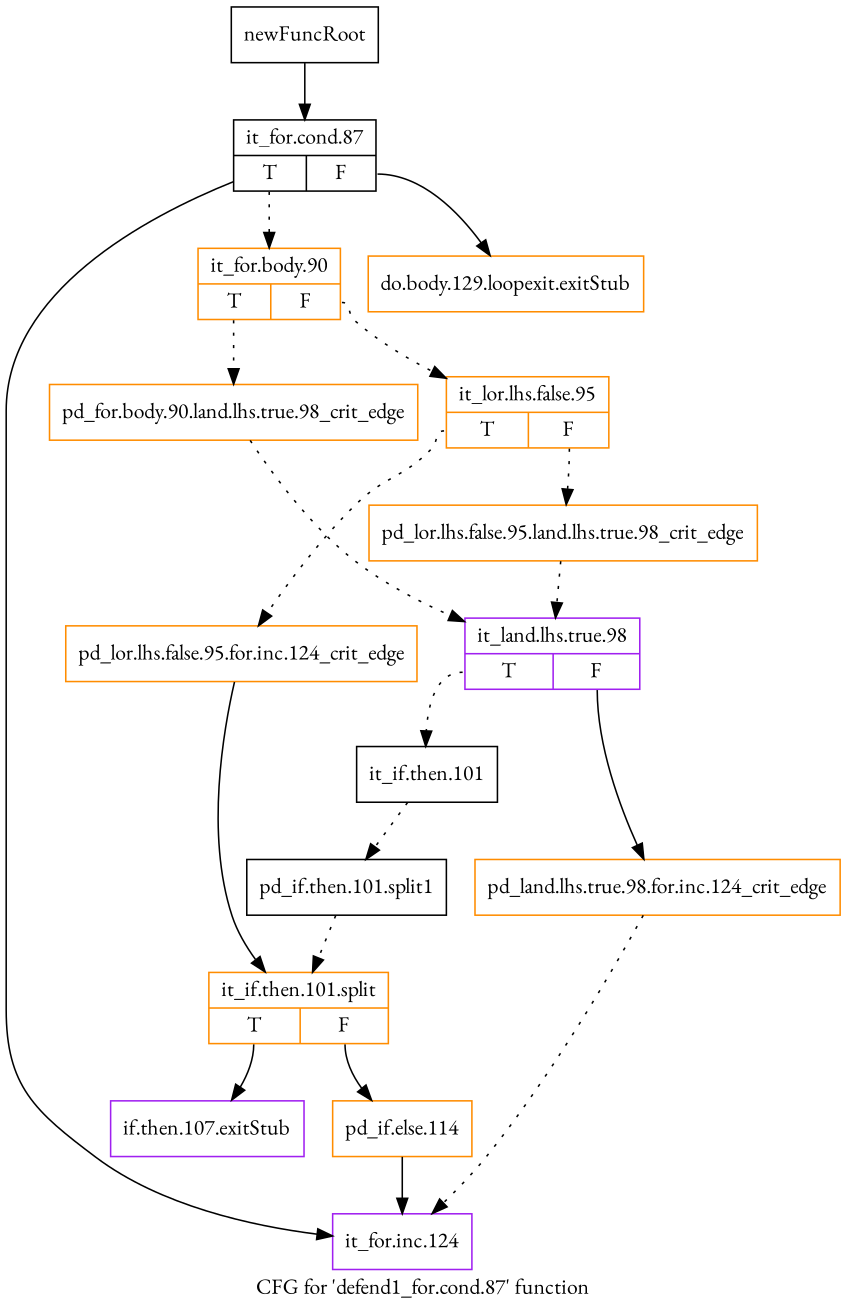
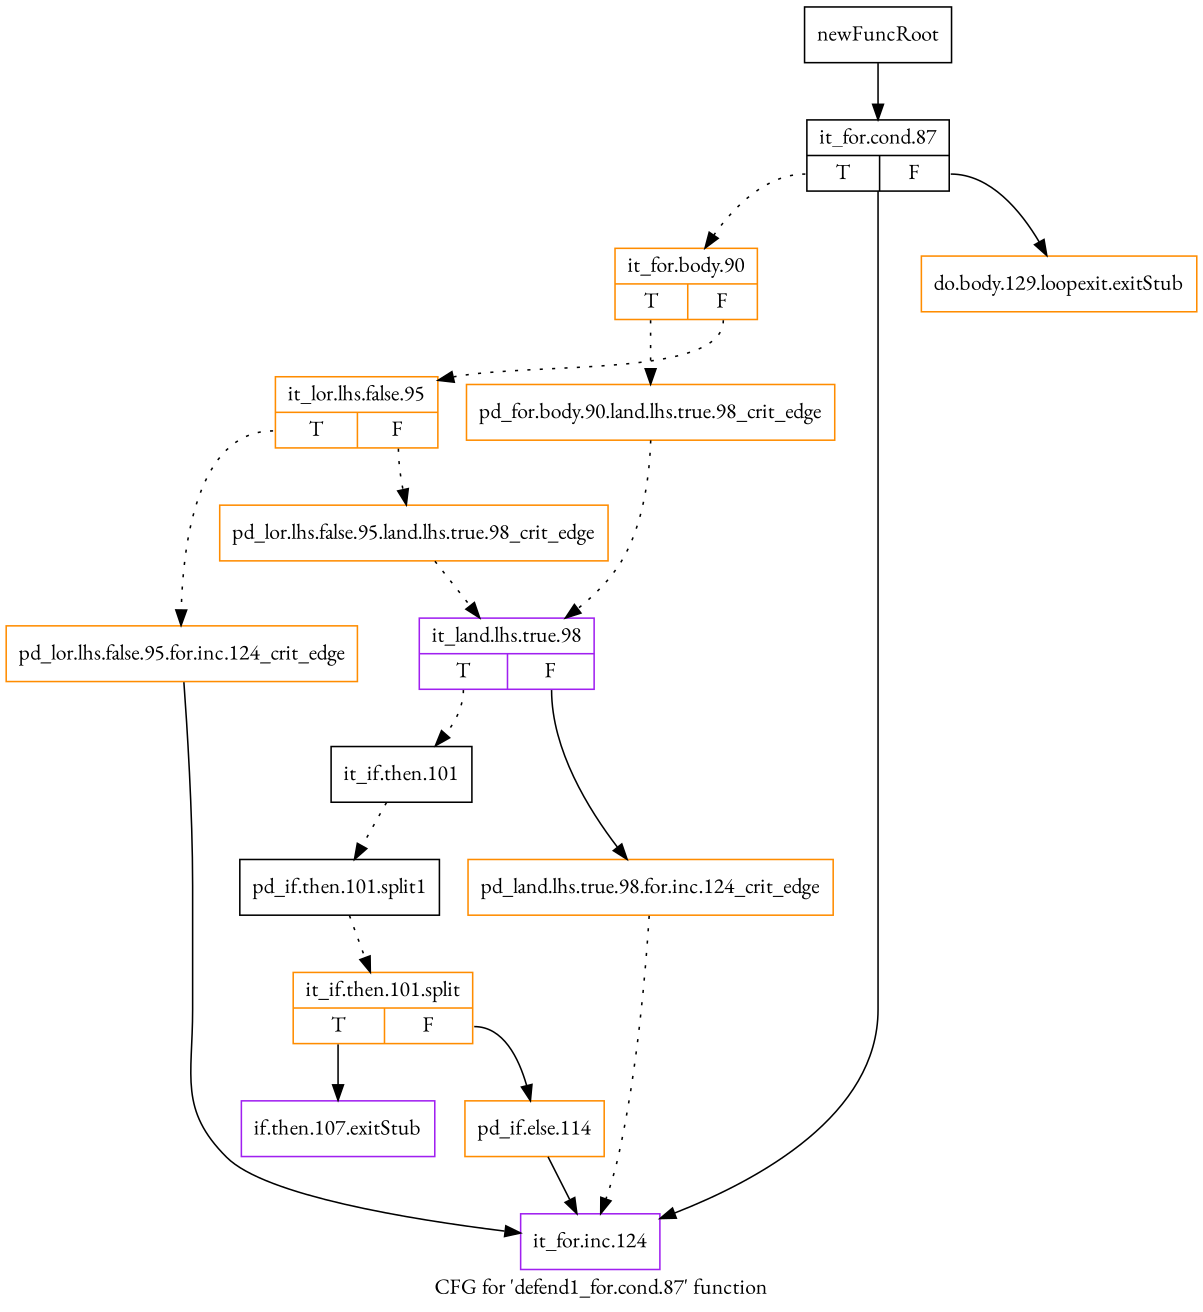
  digraph {
    fontname="EB Garamond"
    label="CFG for 'defend1_for.cond.87' function"
    node [color=darkorange fontname="EB Garamond" shape=record]
    edge [fontname="EB Garamond" style=dotted]
    n1 [color=black label="{newFuncRoot}"]
    n2 [color=black label="{it_for.cond.87|{<s0>T|<s1>F}}"]
    n3 [label="{do.body.129.loopexit.exitStub}"]
    n4 [label="{it_for.body.90|{<s0>T|<s1>F}}"]
    n5 [color=purple label="{it_for.inc.124}"]
    n6 [label="{pd_for.body.90.land.lhs.true.98_crit_edge}"]
    n7 [label="{it_lor.lhs.false.95|{<s0>T|<s1>F}}"]
    n8 [color=purple label="{if.then.107.exitStub}"]
    n9 [color=purple label="{it_land.lhs.true.98|{<s0>T|<s1>F}}"]
    n10 [label="{pd_lor.lhs.false.95.for.inc.124_crit_edge}"]
    n11 [label="{pd_lor.lhs.false.95.land.lhs.true.98_crit_edge}"]
    n12 [color=black label="{it_if.then.101}"]
    n13 [label="{pd_land.lhs.true.98.for.inc.124_crit_edge}"]
    n14 [color=black label="{pd_if.then.101.split1}"]
    n15 [label="{it_if.then.101.split|{<s0>T|<s1>F}}"]
    n16 [label="{pd_if.else.114}"]
    n1 -> n2 [style=solid]
    n2 -> n3 [style=solid tailport=s1]
    n2 -> n4 [tailport=s0]
    n2 -> n5 [style=solid]
    n4 -> n6 [tailport=s0]
    n4 -> n7 [tailport=s1]
    n6 -> n9
    n7 -> n10 [tailport=s0]
    n7 -> n11 [tailport=s1]
    n9 -> n12 [tailport=s0]
    n9 -> n13 [style=solid tailport=s1]
-   n10 -> n15 [style=solid]
+   n10 -> n5 [style=solid]
    n11 -> n9
    n12 -> n14
    n13 -> n5
    n14 -> n15
    n15 -> n8 [style=solid tailport=s0]
    n15 -> n16 [style=solid tailport=s1]
    n16 -> n5 [style=solid]
  }
